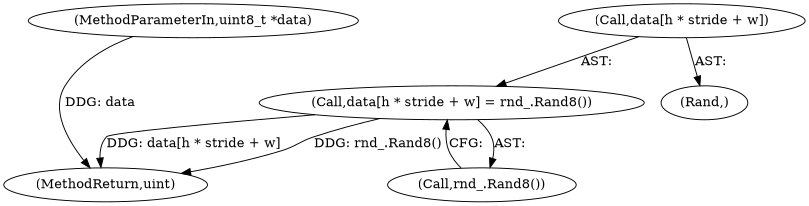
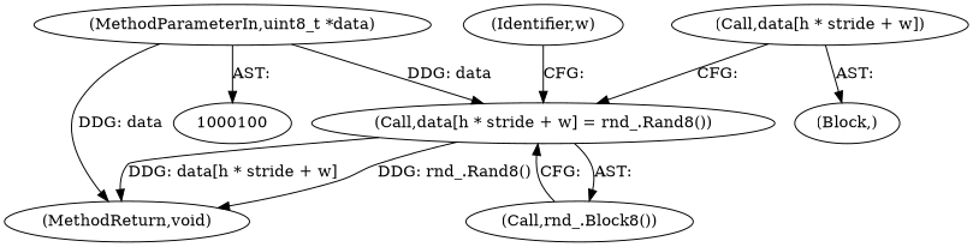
  digraph {
    fontname="DejaVu Serif"
    node [fontname="DejaVu Serif"]
    edge [fontname="DejaVu Serif"]
    n1 [label="(Call,data[h * stride + w] = rnd_.Rand8())"]
-   n2 [label="(Call,rnd_.Rand8())"]
-   n3 [label="(MethodReturn,uint)"]
-   n4 [label="(Rand,)"]
+   n2 [label="(Call,rnd_.Block8())"]
+   n3 [label="(MethodReturn,void)"]
+   n4 [label="(Block,)"]
    n5 [label="(MethodParameterIn,uint8_t *data)"]
+   1000100
+   n7 [label="(Identifier,w)"]
    n8 [label="(Call,data[h * stride + w])"]
    n1 -> n2 [label="AST: "]
    n1 -> n3 [label="DDG: data[h * stride + w]"]
    n1 -> n3 [label="DDG: rnd_.Rand8()"]
    n2 -> n1 [label="CFG: "]
+   n5 -> n1 [label="DDG: data"]
    n5 -> n3 [label="DDG: data"]
-   n8 -> n1 [label="AST: "]
+   n5 -> 1000100 [label="AST: "]
+   n7 -> n1 [label="CFG: "]
+   n8 -> n1 [label="CFG: "]
    n8 -> n4 [label="AST: "]
  }
